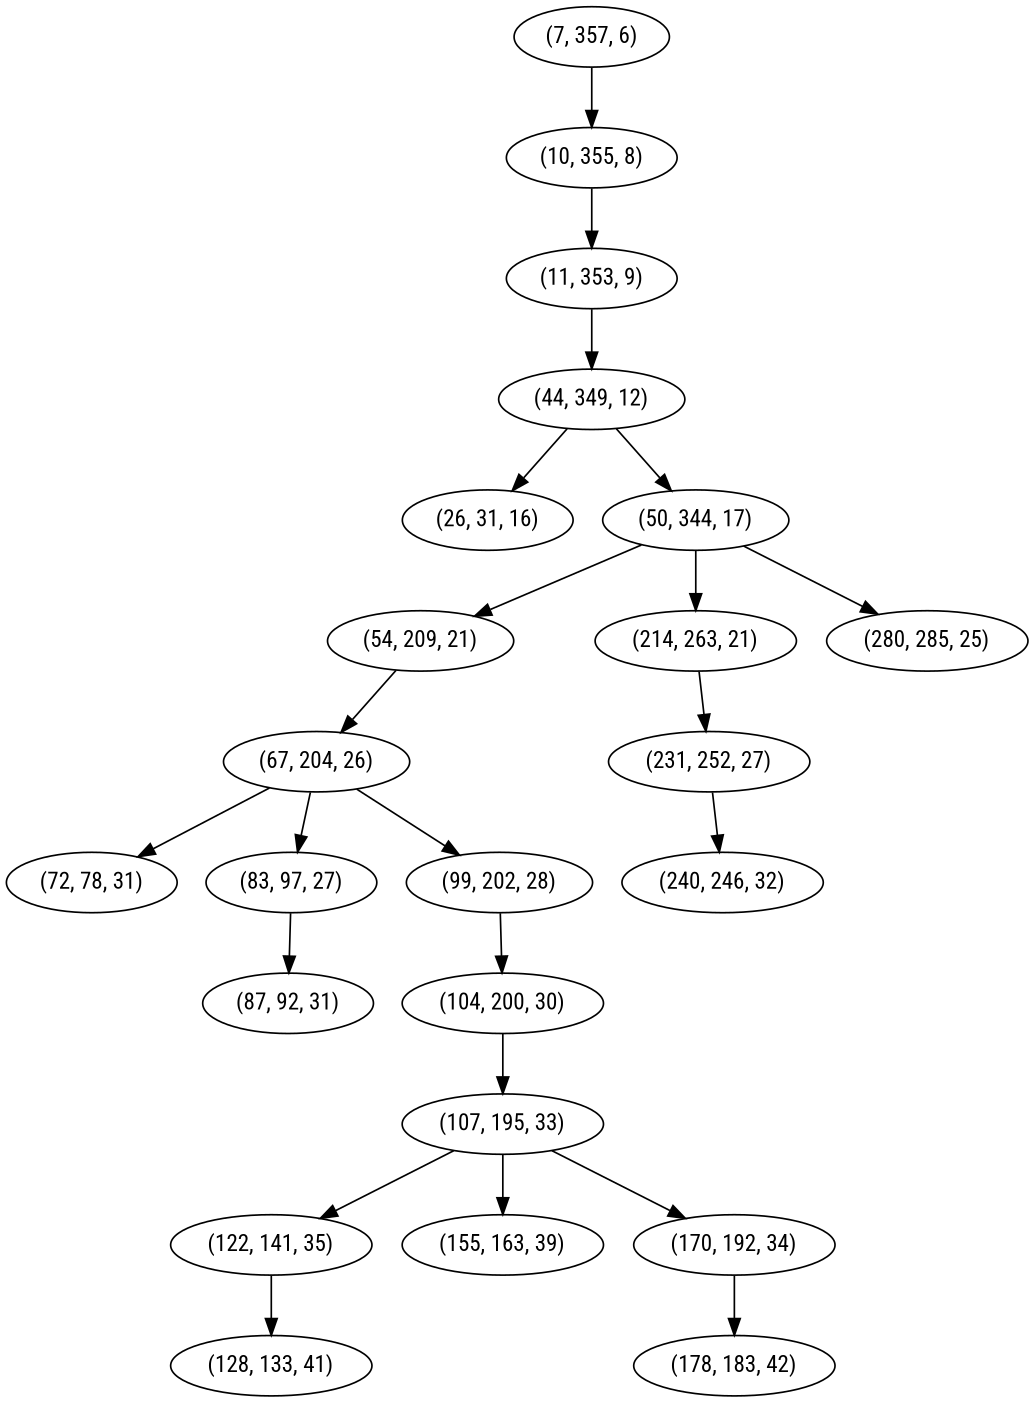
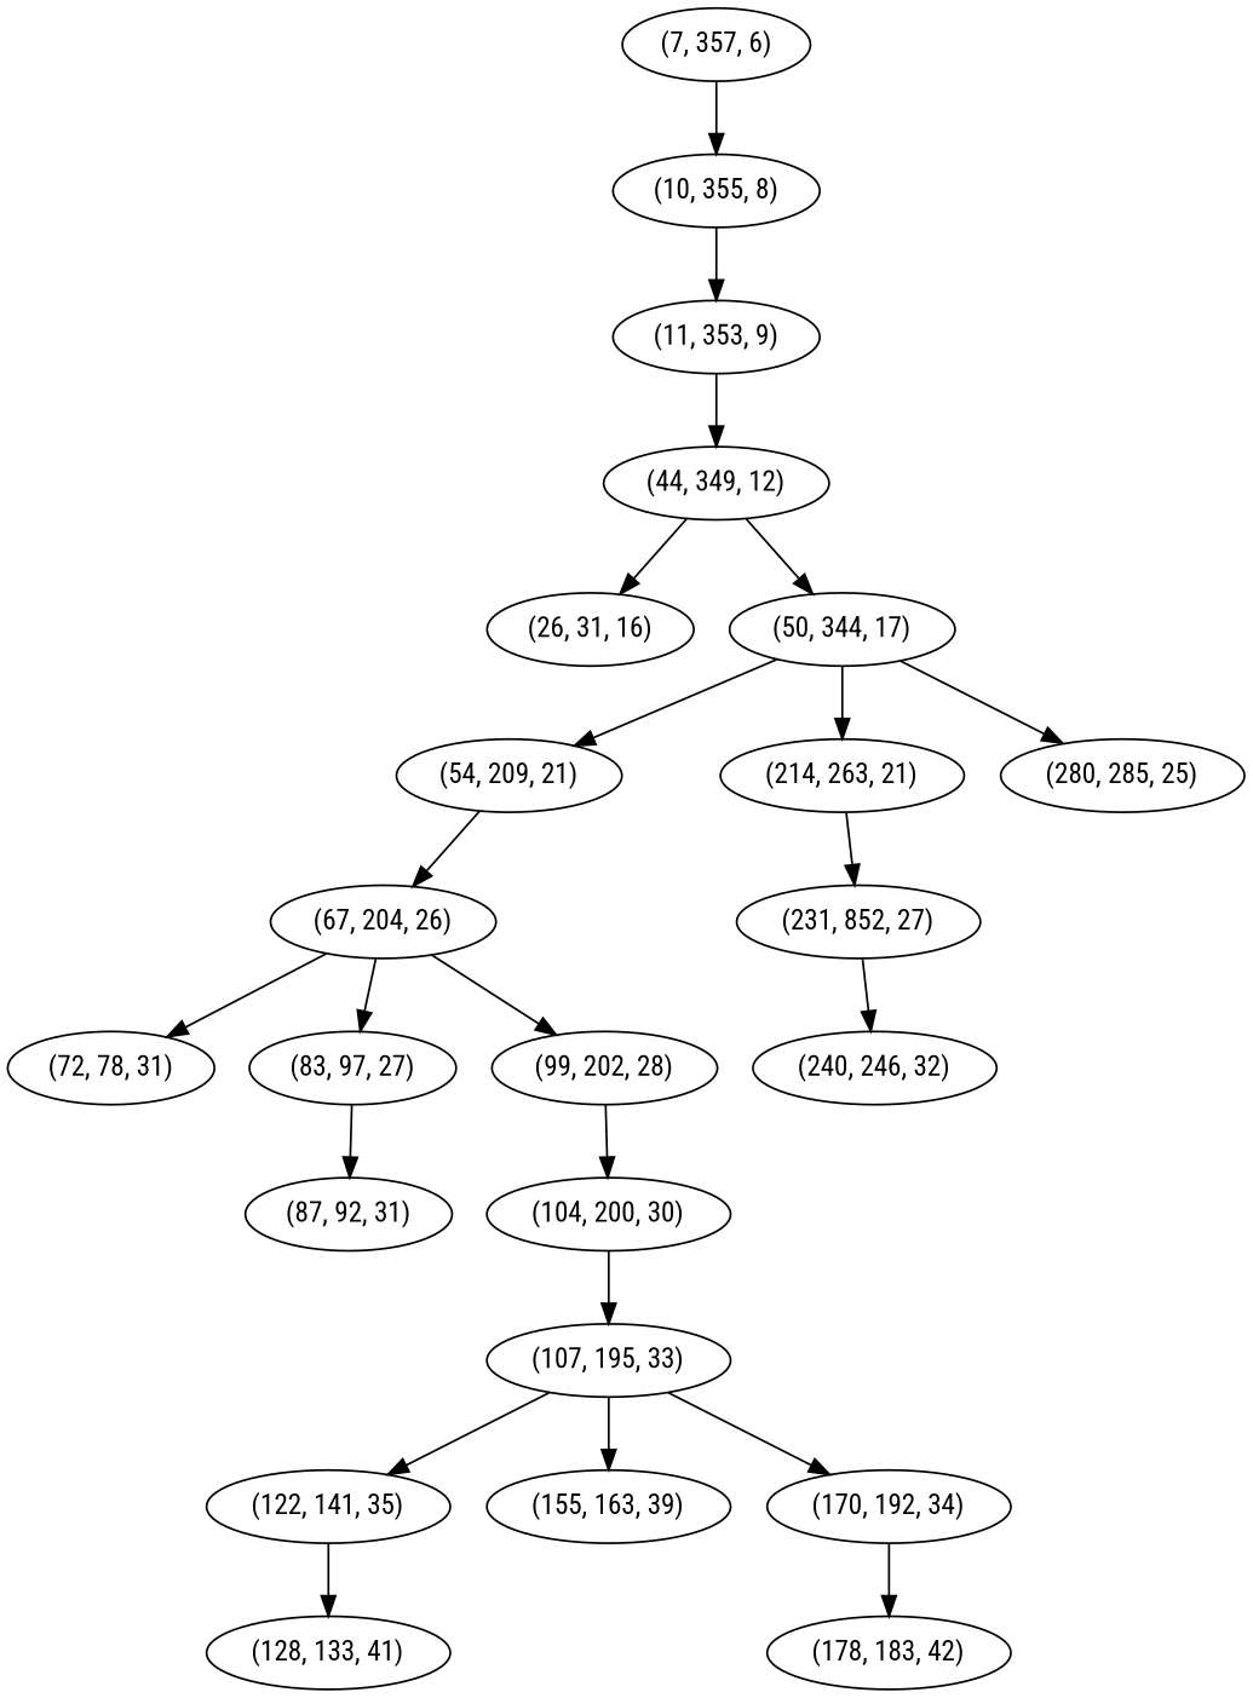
  digraph {
    fontname="Roboto Condensed"
    node [fontname="Roboto Condensed"]
    edge [fontname="Roboto Condensed"]
    "(7, 357, 6)"
    "(10, 355, 8)"
    "(11, 353, 9)"
    "(44, 349, 12)"
    "(26, 31, 16)"
    "(50, 344, 17)"
    "(54, 209, 21)"
    n8 [label="(214, 263, 21)"]
    "(280, 285, 25)"
    "(67, 204, 26)"
-   "(231, 252, 27)"
+   "(231, 252, 27)" [label="(231, 852, 27)"]
    "(72, 78, 31)"
    "(83, 97, 27)"
    "(99, 202, 28)"
    "(87, 92, 31)"
    "(104, 200, 30)"
    "(107, 195, 33)"
    "(122, 141, 35)"
    "(155, 163, 39)"
    "(170, 192, 34)"
    "(128, 133, 41)"
    "(178, 183, 42)"
    "(240, 246, 32)"
    "(7, 357, 6)" -> "(10, 355, 8)"
    "(10, 355, 8)" -> "(11, 353, 9)"
    "(11, 353, 9)" -> "(44, 349, 12)"
    "(44, 349, 12)" -> "(26, 31, 16)"
    "(44, 349, 12)" -> "(50, 344, 17)"
    "(50, 344, 17)" -> "(54, 209, 21)"
    "(50, 344, 17)" -> n8
    "(50, 344, 17)" -> "(280, 285, 25)"
    "(54, 209, 21)" -> "(67, 204, 26)"
    n8 -> "(231, 252, 27)"
    "(67, 204, 26)" -> "(72, 78, 31)"
    "(67, 204, 26)" -> "(83, 97, 27)"
    "(67, 204, 26)" -> "(99, 202, 28)"
    "(231, 252, 27)" -> "(240, 246, 32)"
    "(83, 97, 27)" -> "(87, 92, 31)"
    "(99, 202, 28)" -> "(104, 200, 30)"
    "(104, 200, 30)" -> "(107, 195, 33)"
    "(107, 195, 33)" -> "(122, 141, 35)"
    "(107, 195, 33)" -> "(155, 163, 39)"
    "(107, 195, 33)" -> "(170, 192, 34)"
    "(122, 141, 35)" -> "(128, 133, 41)"
    "(170, 192, 34)" -> "(178, 183, 42)"
  }
